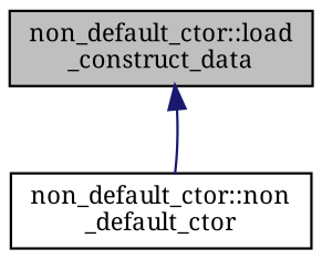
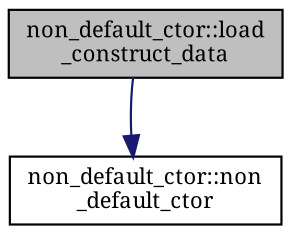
  digraph {
    rankdir=TB
    fontname="Noto Serif"
    node [color=black fontname="Noto Serif" fontsize=10 shape=record style=filled]
    n1 [fillcolor=grey75 fontcolor=black height=0.2 label="non_default_ctor::load\l_construct_data" width=0.4]
    n2 [fillcolor=white height=0.2 label="non_default_ctor::non\l_default_ctor" width=0.4]
-   n2 -> n1 [color=midnightblue fontname="Noto Serif" fontsize=10 labelfontname=Helvetica labelfontsize=10 style=solid]
+   n1 -> n2 [color=midnightblue fontname="Noto Serif" fontsize=10 labelfontname=Helvetica labelfontsize=10 style=solid]
  }
